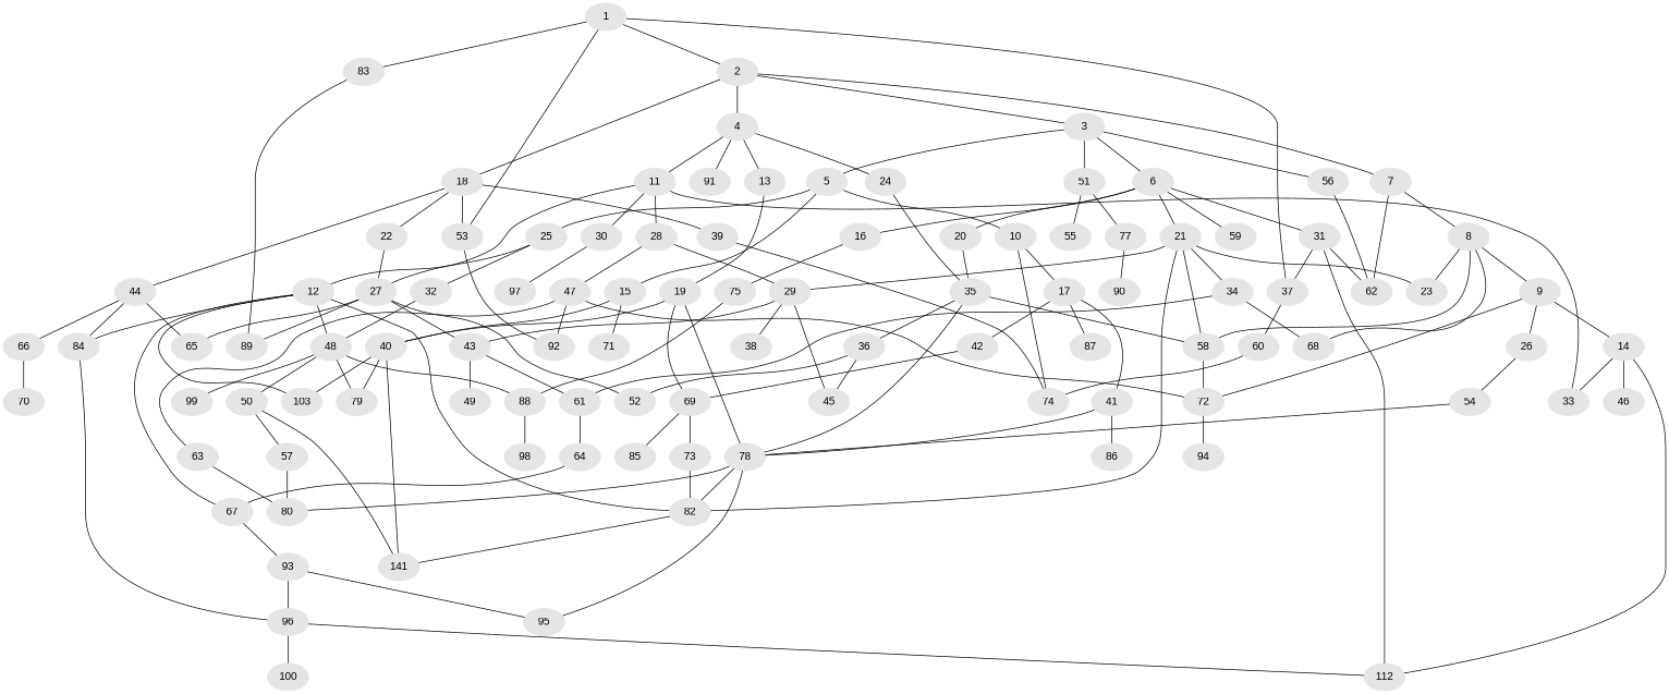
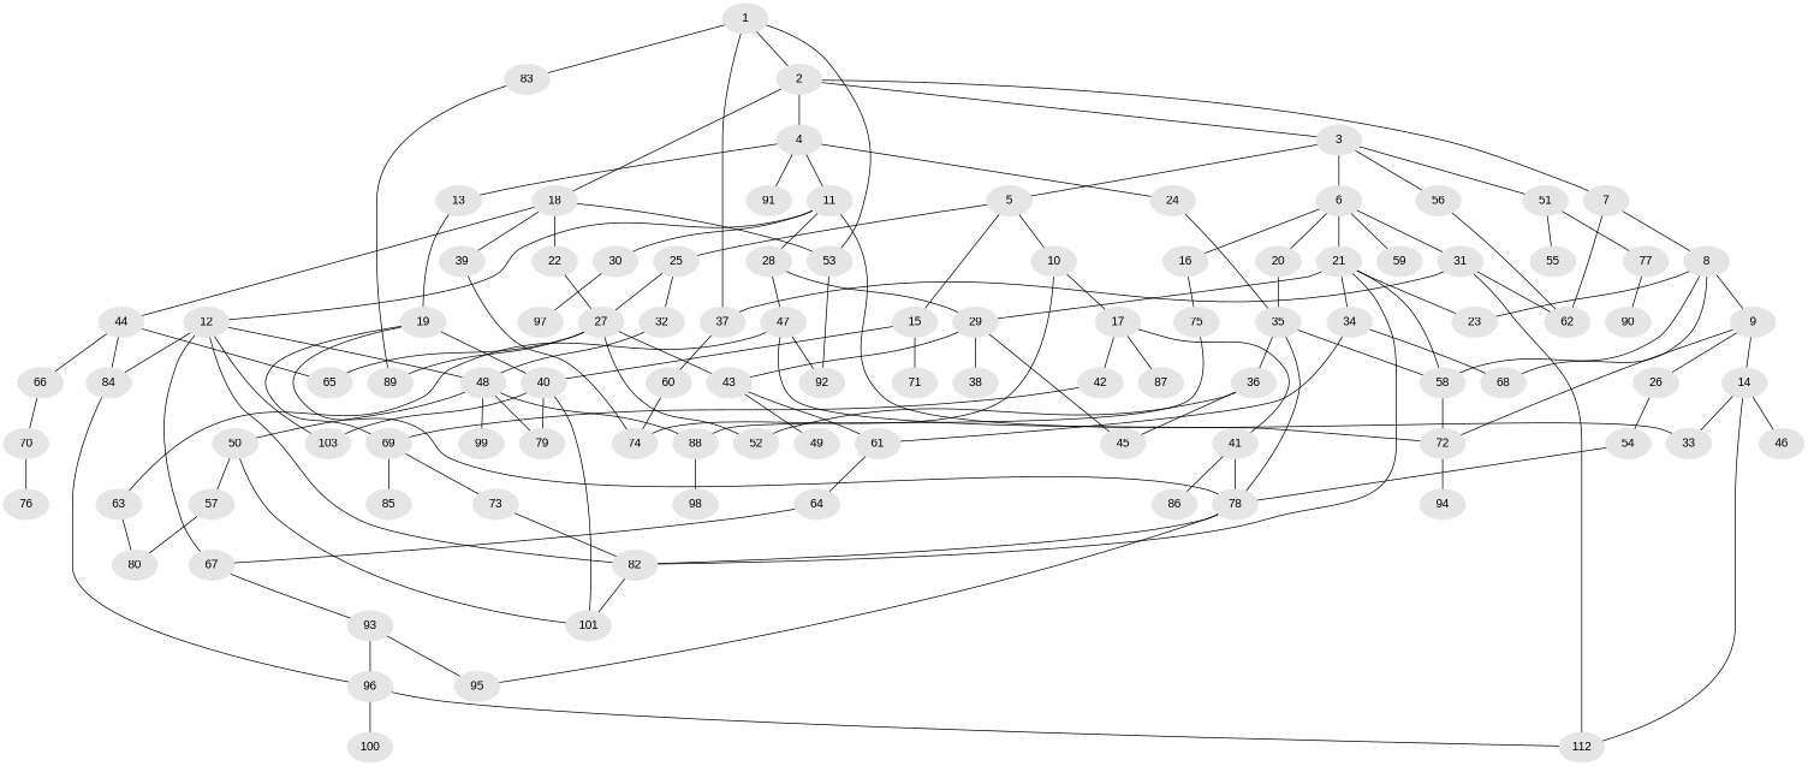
  graph {
    fontname="Liberation Sans"
    node [color=gray90 fontname="Liberation Sans" style=filled]
    edge [fontname="Liberation Sans"]
    1
    2
    37
    53
    83
    3
    4
    7
    18
    60
    92
    89
    5
    6
    51
    56
    11
    13
    24
    91
    8
    62
    22
    39
    44
    10
    15
    25
    16
    20
    21
    31
    59
    55
    77
    12
    28
    30
    33
    19
    35
    17
    74
    40
    71
    27
    32
    75
    23
    58
    82
    29
    34
    n54 [label=112]
    9
    68
    14
    26
    72
    46
    54
    94
    41
    42
    87
    48
    67
    84
    103
    47
    97
    79
    50
    88
    99
    93
-   101 [label=141]
+   101
    96
    69
    78
    86
    65
    66
    73
    85
    80
    95
    36
    43
    38
    45
    61
    52
    49
    63
    64
    70
    57
    98
    90
+   76
    100
    1 -- 2
    1 -- 37
    1 -- 53
    1 -- 83
    2 -- 3
    2 -- 4
    2 -- 7
    2 -- 18
    37 -- 60
    53 -- 92
    83 -- 89
    3 -- 5
    3 -- 6
    3 -- 51
    3 -- 56
    4 -- 11
    4 -- 13
    4 -- 24
    4 -- 91
    7 -- 8
    7 -- 62
    18 -- 53
    18 -- 22
    18 -- 39
    18 -- 44
    60 -- 74
    5 -- 10
    5 -- 15
    5 -- 25
    6 -- 16
    6 -- 20
    6 -- 21
    6 -- 31
    6 -- 59
    51 -- 55
    51 -- 77
    56 -- 62
    11 -- 12
    11 -- 28
    11 -- 30
    11 -- 33
    13 -- 19
    24 -- 35
    8 -- 23
    8 -- 58
    8 -- 9
    8 -- 68
    22 -- 27
    39 -- 74
    44 -- 84
    44 -- 65
    44 -- 66
    10 -- 17
    10 -- 74
    15 -- 40
    15 -- 71
    25 -- 27
    25 -- 32
    16 -- 75
    20 -- 35
    21 -- 23
    21 -- 58
    21 -- 82
    21 -- 29
    21 -- 34
    31 -- 37
    31 -- 62
    31 -- n54
    77 -- 90
    12 -- 82
    12 -- 48
    12 -- 67
    12 -- 84
    12 -- 103
    28 -- 29
    28 -- 47
    30 -- 97
    19 -- 40
    19 -- 69
    19 -- 78
    35 -- 58
    35 -- 78
    35 -- 36
    17 -- 41
    17 -- 42
    17 -- 87
    40 -- 103
    40 -- 79
    40 -- 101
    27 -- 89
    27 -- 65
    27 -- 43
    27 -- 52
    32 -- 48
    75 -- 88
    58 -- 72
    82 -- 101
    29 -- 43
    29 -- 38
    29 -- 45
    34 -- 68
    34 -- 61
    9 -- 14
    9 -- 26
    9 -- 72
    14 -- 33
    14 -- n54
    14 -- 46
    26 -- 54
    72 -- 94
    54 -- 78
    41 -- 78
    41 -- 86
    42 -- 69
    48 -- 79
    48 -- 50
    48 -- 88
    48 -- 99
    67 -- 93
    84 -- 96
    47 -- 92
    47 -- 72
    47 -- 63
    50 -- 101
    50 -- 57
    88 -- 98
    93 -- 96
    93 -- 95
    96 -- n54
    96 -- 100
    69 -- 73
    69 -- 85
    78 -- 82
-   78 -- 80
    78 -- 95
    66 -- 70
    73 -- 82
    36 -- 45
    36 -- 52
    43 -- 61
    43 -- 49
    61 -- 64
    63 -- 80
    64 -- 67
+   70 -- 76
    57 -- 80
  }
